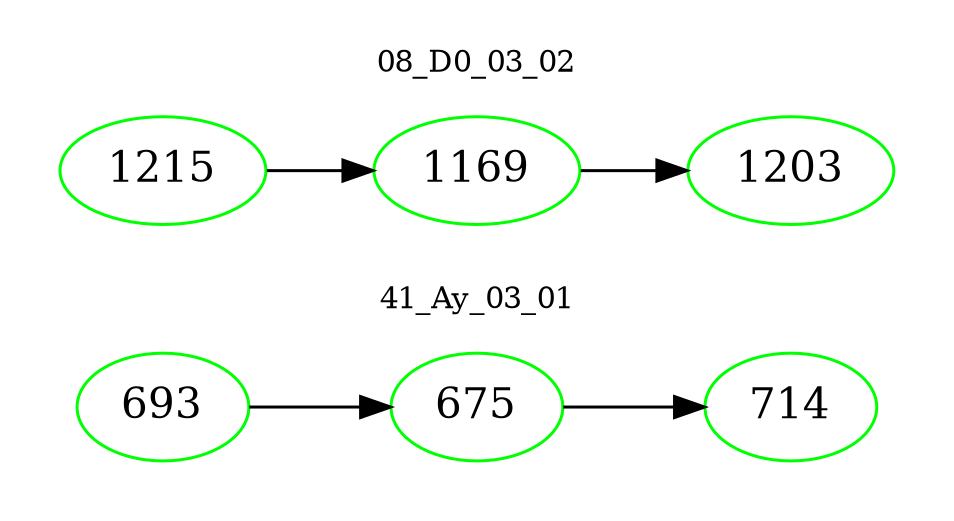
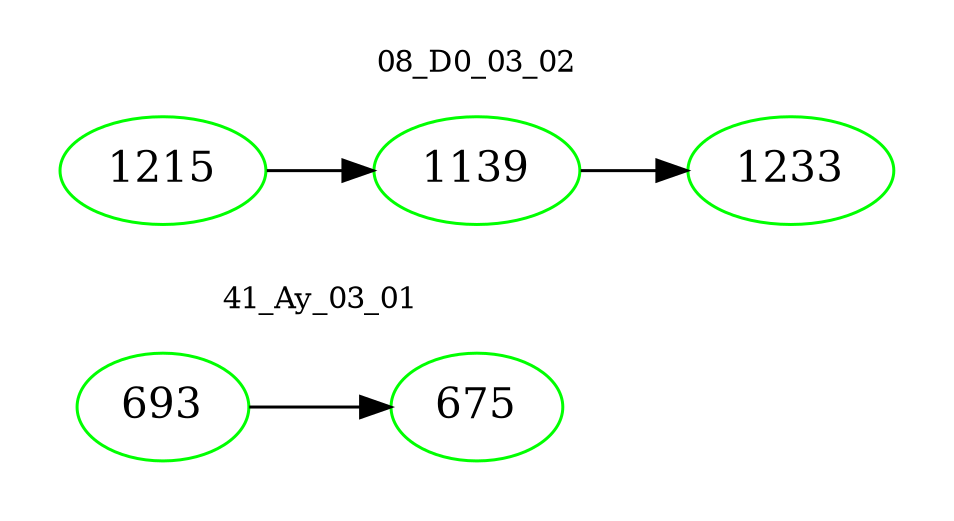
  digraph {
    rankdir=LR
    node [color=green]
    edge [color=black]
    n1 [label=693]
    n2 [label=675]
-   n3 [label=714]
    n4 [label=1215]
-   n5 [label=1169]
-   n6 [label=1203]
+   n5 [label=1139]
+   n6 [label=1233]
    subgraph cluster_1 {
      color=white
      fontsize=10
      label="41_Ay_03_01"
      n1
      n2
-     n3
    }
    subgraph cluster_2 {
      color=white
      fontsize=10
      label="08_D0_03_02"
      n4
      n5
      n6
    }
    n1 -> n2
-   n2 -> n3
    n4 -> n5
    n5 -> n6
  }
